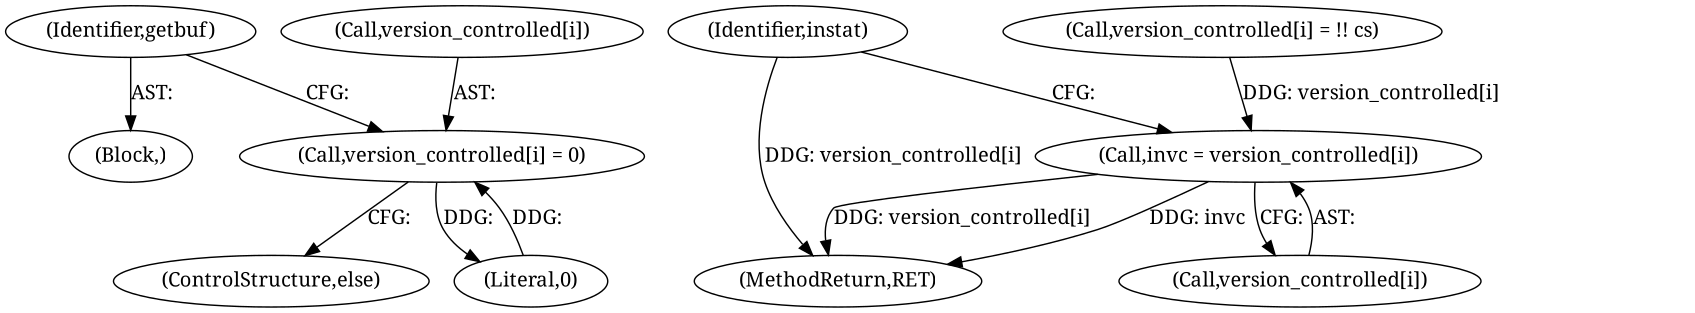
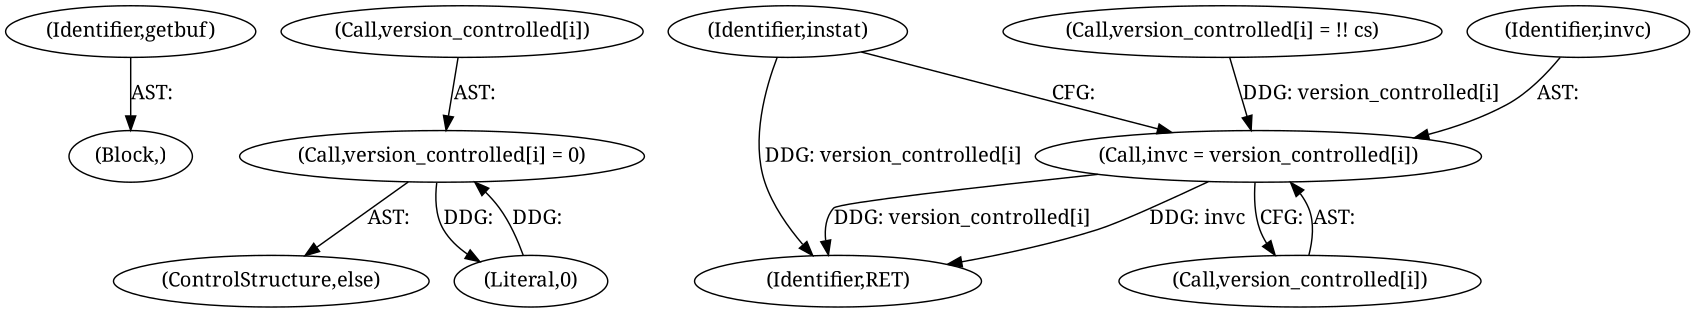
  digraph {
    fontname="Noto Serif"
    node [fontname="Noto Serif"]
    edge [fontname="Noto Serif"]
    n1 [label="(Call,version_controlled[i] = 0)"]
    n2 [label="(ControlStructure,else)"]
    n3 [label="(Literal,0)"]
    n4 [label="(Call,invc = version_controlled[i])"]
-   n5 [label="(MethodReturn,RET)"]
+   n5 [label="(Identifier,RET)"]
    n6 [label="(Call,version_controlled[i])"]
    n7 [label="(Block,)"]
    n8 [label="(Identifier,getbuf)"]
    n9 [label="(Call,version_controlled[i] = !! cs)"]
    n10 [label="(Call,version_controlled[i])"]
+   n11 [label="(Identifier,invc)"]
    n12 [label="(Identifier,instat)"]
-   n1 -> n2 [label="CFG: "]
+   n1 -> n2 [label="AST: "]
    n1 -> n3 [label="DDG: "]
    n3 -> n1 [label="DDG: "]
    n4 -> n5 [label="DDG: invc"]
    n4 -> n5 [label="DDG: version_controlled[i]"]
    n4 -> n6 [label="CFG: "]
    n6 -> n4 [label="AST: "]
-   n8 -> n1 [label="CFG: "]
    n8 -> n7 [label="AST: "]
    n9 -> n4 [label="DDG: version_controlled[i]"]
    n10 -> n1 [label="AST: "]
+   n11 -> n4 [label="AST: "]
    n12 -> n4 [label="CFG: "]
    n12 -> n5 [label="DDG: version_controlled[i]"]
  }
